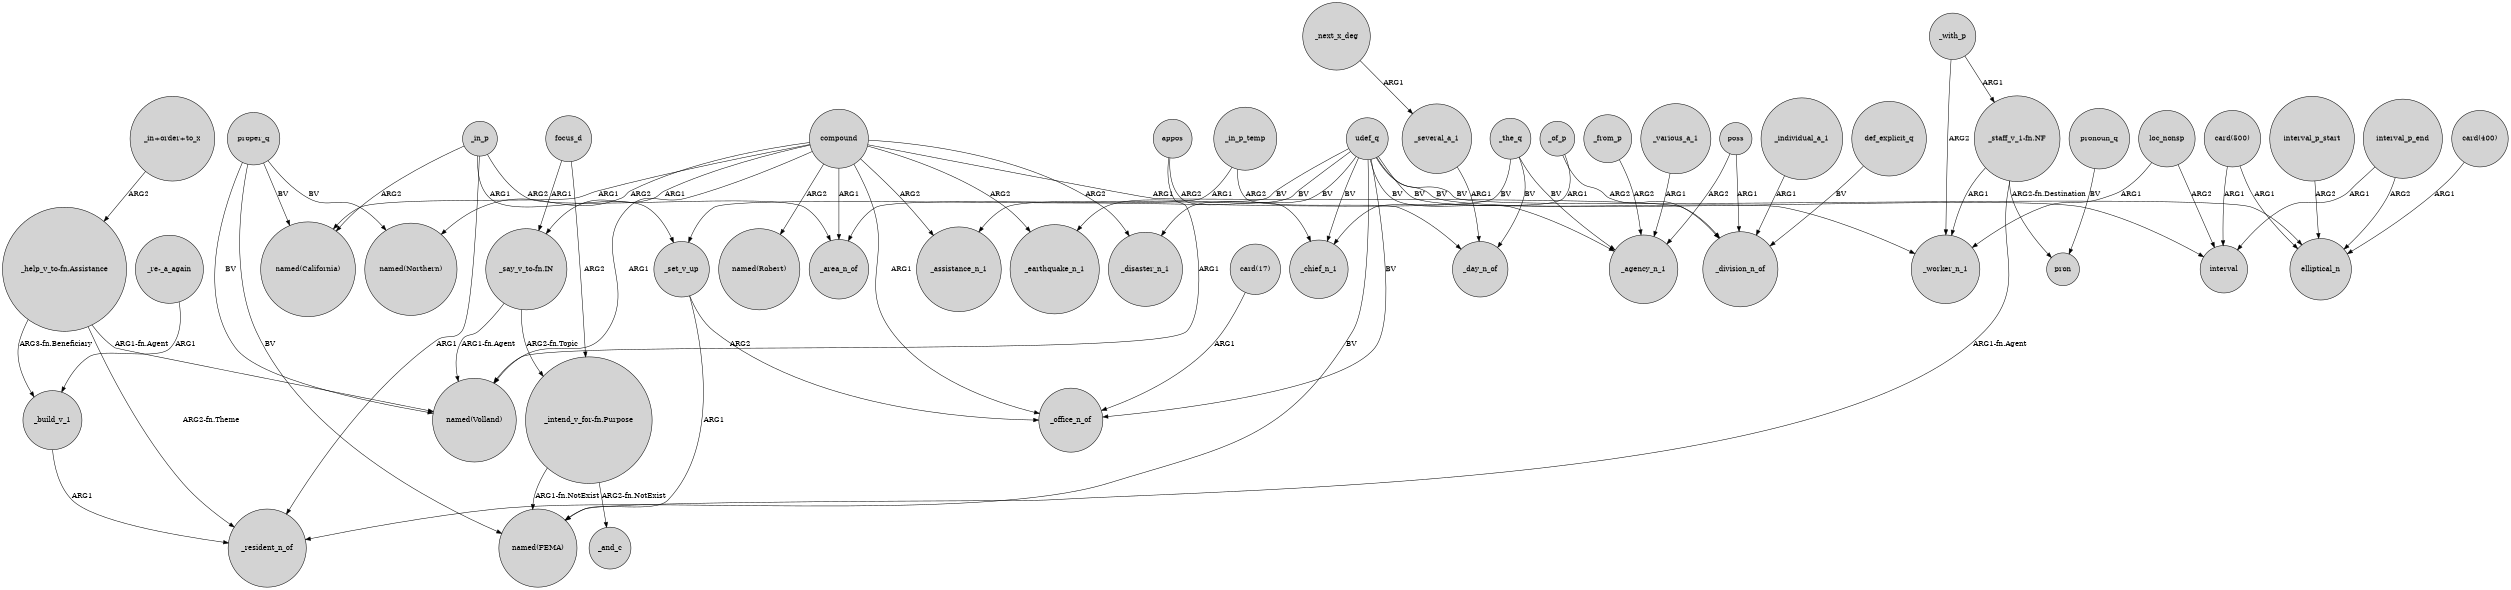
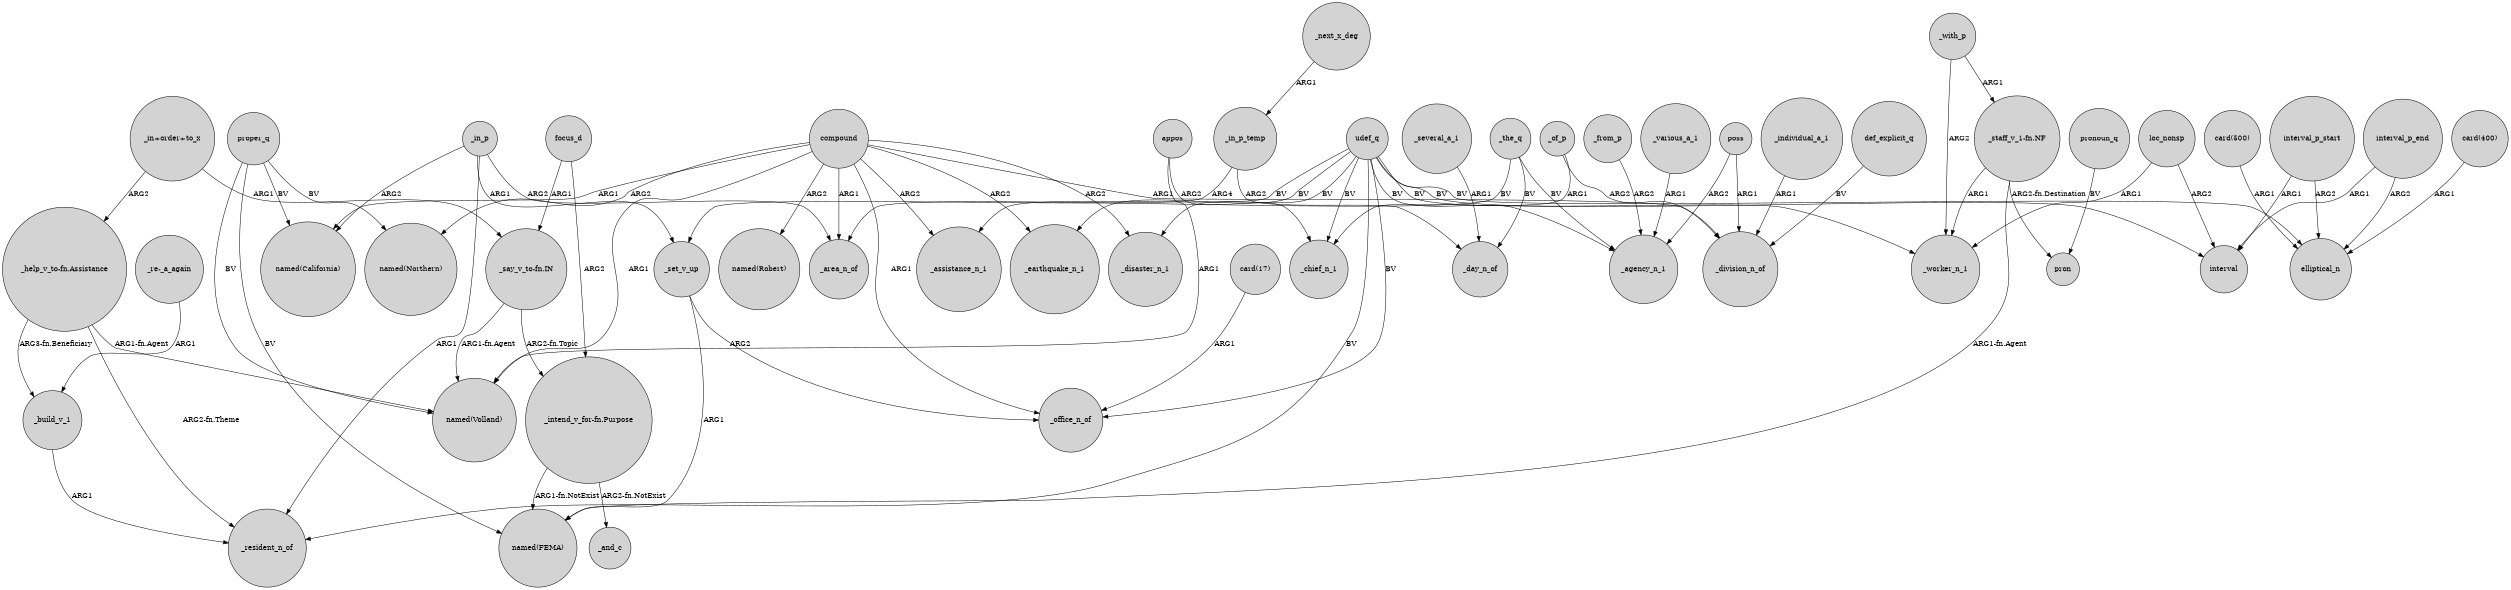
  digraph {
    node [shape=circle style=filled]
    udef_q
    _office_n_of
    _agency_n_1
    interval
    _disaster_n_1
    _earthquake_n_1
    elliptical_n
    _chief_n_1
    _worker_n_1
    _resident_n_of
    _assistance_n_1
    _in_p
    "named(California)"
    _set_v_up
    _area_n_of
    "named(FEMA)"
    compound
    "named(Volland)"
    _division_n_of
    "named(Robert)"
    "named(Northern)"
    "_intend_v_for-fn.Purpose"
    _and_c
    _next_x_deg
    _several_a_1
    _day_n_of
    _the_q
    loc_nonsp
    "card(400)"
    "_say_v_to-fn.IN"
    _with_p
    "_staff_v_1-fn.NF"
    pron
    _various_a_1
    appos
    _individual_a_1
    "_help_v_to-fn.Assistance"
    _build_v_1
    interval_p_end
    proper_q
    focus_d
    poss
    "_in+order+to_x"
    interval_p_start
    _of_p
    def_explicit_q
    _in_p_temp
    pronoun_q
    "_re-_a_again"
    _from_p
    "card(500)"
    "card(17)"
    udef_q -> _office_n_of [label=BV]
    udef_q -> _agency_n_1 [label=BV]
    udef_q -> interval [label=BV]
    udef_q -> _disaster_n_1 [label=BV]
    udef_q -> _earthquake_n_1 [label=BV]
    udef_q -> elliptical_n [label=BV]
    udef_q -> _chief_n_1 [label=BV]
    udef_q -> _worker_n_1 [label=BV]
    udef_q -> _resident_n_of [label=BV]
    udef_q -> _assistance_n_1 [label=BV]
    _in_p -> _resident_n_of [label=ARG1]
    _in_p -> "named(California)" [label=ARG2]
    _in_p -> _set_v_up [label=ARG1]
    _in_p -> _area_n_of [label=ARG2]
    _set_v_up -> _office_n_of [label=ARG2]
    _set_v_up -> "named(FEMA)" [label=ARG1]
    compound -> _office_n_of [label=ARG1]
    compound -> _disaster_n_1 [label=ARG2]
    compound -> _earthquake_n_1 [label=ARG2]
    compound -> _assistance_n_1 [label=ARG2]
    compound -> "named(California)" [label=ARG1]
    compound -> _area_n_of [label=ARG1]
    compound -> "named(Volland)" [label=ARG1]
    compound -> _division_n_of [label=ARG1]
    compound -> "named(Robert)" [label=ARG2]
    compound -> "named(Northern)" [label=ARG2]
    "_intend_v_for-fn.Purpose" -> "named(FEMA)" [label="ARG1-fn.NotExist"]
    "_intend_v_for-fn.Purpose" -> _and_c [label="ARG2-fn.NotExist"]
-   _next_x_deg -> _several_a_1 [label=ARG1]
+   _next_x_deg -> _in_p_temp [label=ARG1]
    _several_a_1 -> _day_n_of [label=ARG1]
    _the_q -> _agency_n_1 [label=BV]
    _the_q -> _area_n_of [label=BV]
    _the_q -> _day_n_of [label=BV]
    loc_nonsp -> interval [label=ARG2]
    loc_nonsp -> _worker_n_1 [label=ARG1]
    "card(400)" -> elliptical_n [label=ARG1]
    "_say_v_to-fn.IN" -> "named(Volland)" [label="ARG1-fn.Agent"]
    "_say_v_to-fn.IN" -> "_intend_v_for-fn.Purpose" [label="ARG2-fn.Topic"]
    _with_p -> _worker_n_1 [label=ARG2]
    _with_p -> "_staff_v_1-fn.NF" [label=ARG1]
    "_staff_v_1-fn.NF" -> _worker_n_1 [label=ARG1]
    "_staff_v_1-fn.NF" -> "named(FEMA)" [label="ARG1-fn.Agent"]
    "_staff_v_1-fn.NF" -> pron [label="ARG2-fn.Destination"]
    _various_a_1 -> _agency_n_1 [label=ARG1]
    appos -> _chief_n_1 [label=ARG2]
    appos -> "named(Volland)" [label=ARG1]
    _individual_a_1 -> _division_n_of [label=ARG1]
    "_help_v_to-fn.Assistance" -> _resident_n_of [label="ARG2-fn.Theme"]
    "_help_v_to-fn.Assistance" -> "named(Volland)" [label="ARG1-fn.Agent"]
    "_help_v_to-fn.Assistance" -> _build_v_1 [label="ARG3-fn.Beneficiary"]
    _build_v_1 -> _resident_n_of [label=ARG1]
    interval_p_end -> interval [label=ARG1]
    interval_p_end -> elliptical_n [label=ARG2]
    proper_q -> "named(California)" [label=BV]
    proper_q -> "named(FEMA)" [label=BV]
    proper_q -> "named(Volland)" [label=BV]
    proper_q -> "named(Northern)" [label=BV]
    focus_d -> "_intend_v_for-fn.Purpose" [label=ARG2]
    focus_d -> "_say_v_to-fn.IN" [label=ARG1]
    poss -> _agency_n_1 [label=ARG2]
    poss -> _division_n_of [label=ARG1]
-   compound -> "_say_v_to-fn.IN" [label=ARG1]
+   "_in+order+to_x" -> "_say_v_to-fn.IN" [label=ARG1]
    "_in+order+to_x" -> "_help_v_to-fn.Assistance" [label=ARG2]
-   "card(500)" -> interval [label=ARG1]
+   interval_p_start -> interval [label=ARG1]
    interval_p_start -> elliptical_n [label=ARG2]
    _of_p -> _chief_n_1 [label=ARG1]
    _of_p -> _division_n_of [label=ARG2]
    def_explicit_q -> _division_n_of [label=BV]
-   _in_p_temp -> _set_v_up [label=ARG1]
+   _in_p_temp -> _set_v_up [label=ARG4]
    _in_p_temp -> _day_n_of [label=ARG2]
    pronoun_q -> pron [label=BV]
    "_re-_a_again" -> _build_v_1 [label=ARG1]
    _from_p -> _agency_n_1 [label=ARG2]
    "card(500)" -> elliptical_n [label=ARG1]
    "card(17)" -> _office_n_of [label=ARG1]
  }
